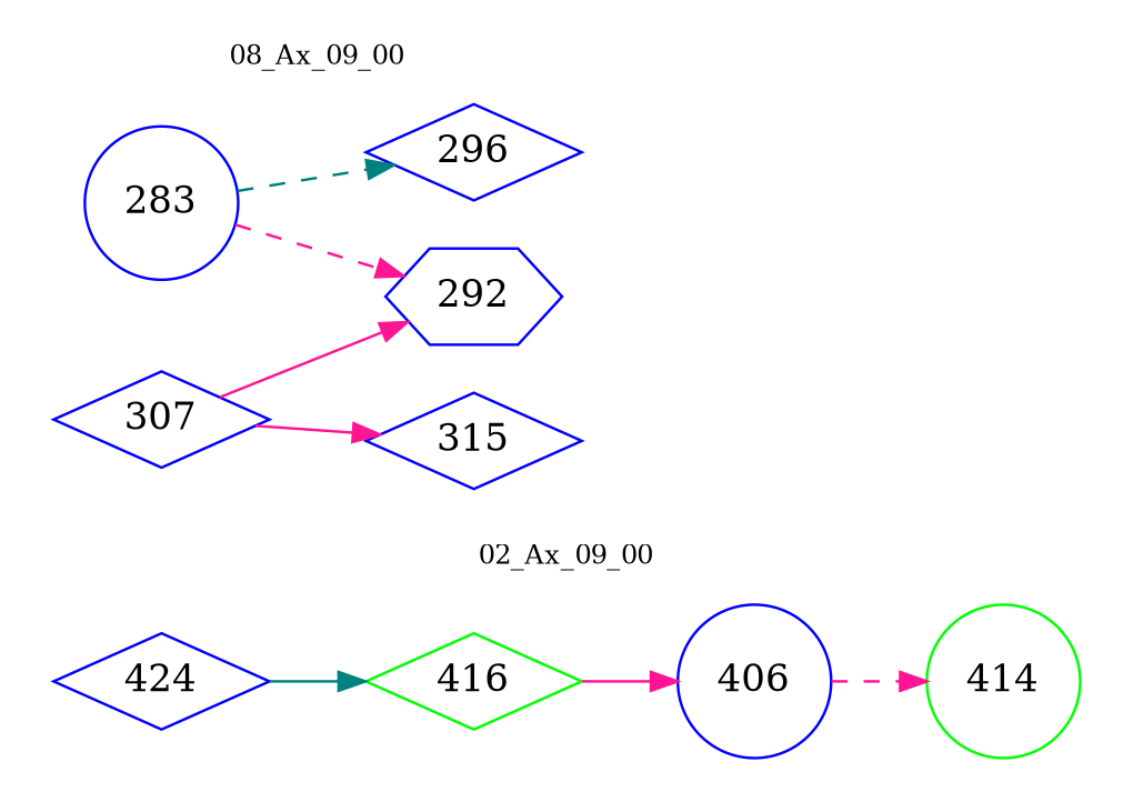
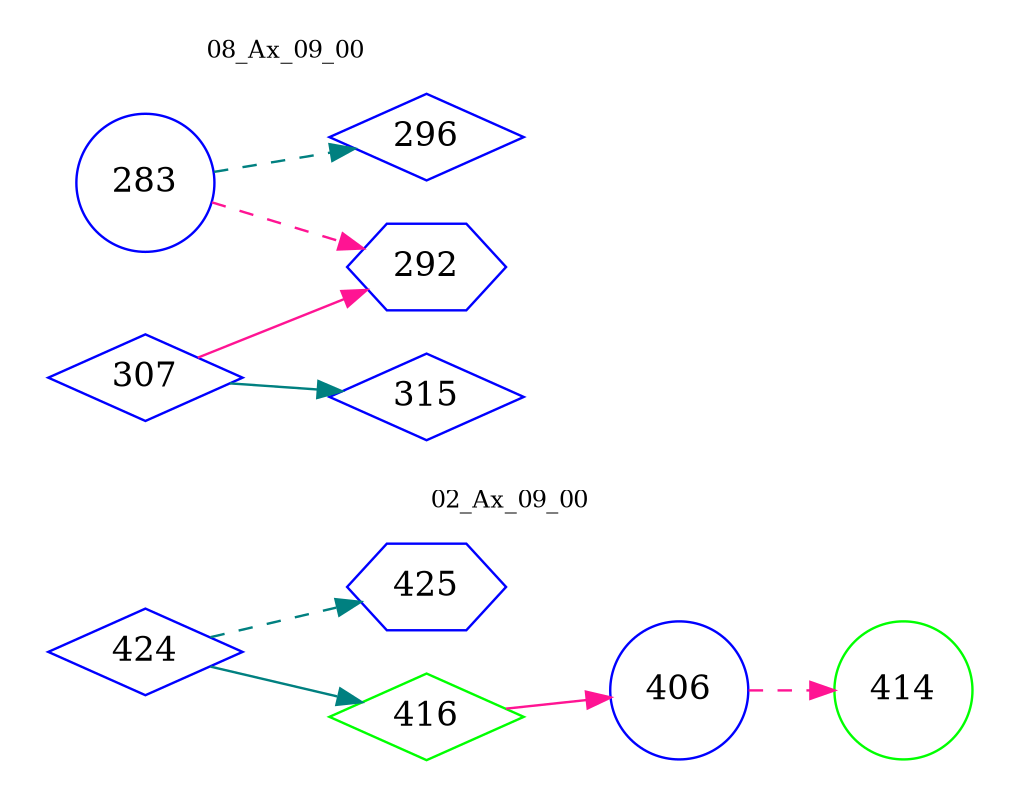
  digraph {
    rankdir=LR
    node [color=blue shape=diamond]
    edge [color=deeppink style=solid]
    n1 [label=424]
    n2 [color=green label=416]
+   n3 [label=425 shape=hexagon]
    n4 [label=406 shape=circle]
    n5 [color=green label=414 shape=circle]
    n6 [label=283 shape=circle]
    n7 [label=296]
    n8 [label=292 shape=hexagon]
    n9 [label=307]
    n10 [label=315]
    subgraph cluster_1 {
      color=white
      fontsize=10
      label="02_Ax_09_00"
      n1
      n2
+     n3
      n4
      n5
    }
    subgraph cluster_2 {
      color=white
      fontsize=10
      label="08_Ax_09_00"
      n6
      n7
      n8
      n9
      n10
    }
    n1 -> n2 [color=teal]
+   n1 -> n3 [color=teal style=dashed]
    n2 -> n4
    n4 -> n5 [style=dashed]
    n6 -> n7 [color=teal style=dashed]
    n6 -> n8 [style=dashed]
    n9 -> n8
-   n9 -> n10
+   n9 -> n10 [color=teal]
  }
